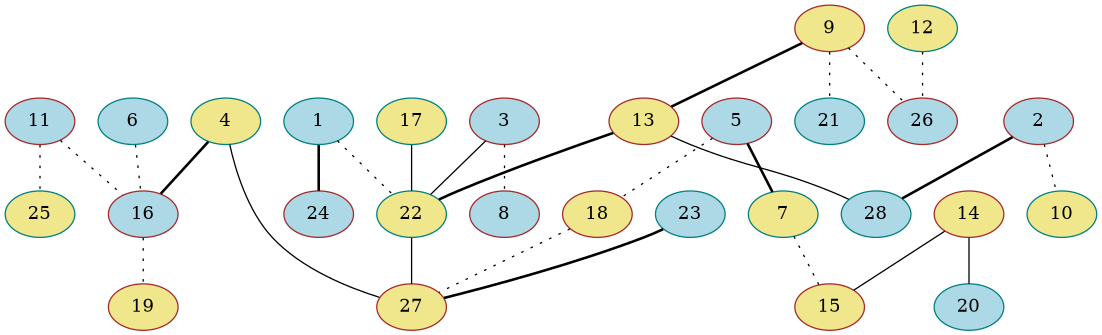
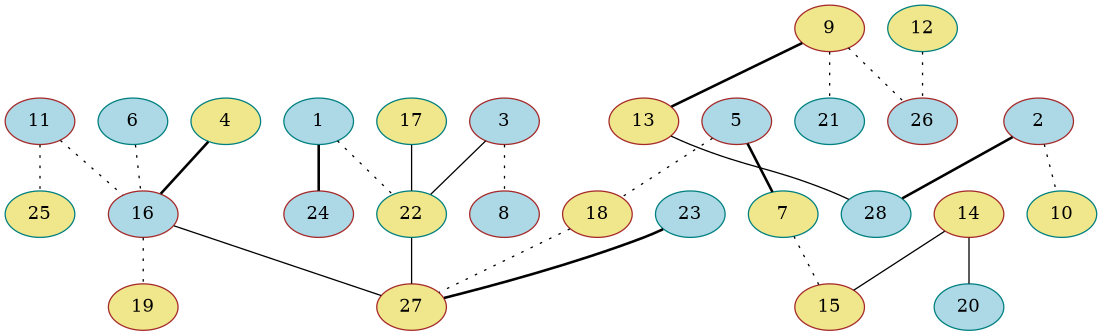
  graph {
    fontname="DejaVu Serif"
    node [color=brown fillcolor=lightblue fontname="DejaVu Serif" style=filled]
    edge [fontname="DejaVu Serif" style=dotted weight=1.0]
    1 [color=teal]
    22 [color=teal fillcolor=khaki]
    24
    27 [fillcolor=khaki]
    10 [color=teal fillcolor=khaki]
    2
    28 [color=teal]
    3
    8
    4 [color=teal fillcolor=khaki]
    16
    19 [fillcolor=khaki]
    7 [color=teal fillcolor=khaki]
    5
    18 [fillcolor=khaki]
    15 [fillcolor=khaki]
    6 [color=teal]
    9 [fillcolor=khaki]
    13 [fillcolor=khaki]
    21 [color=teal]
    26
    11
    25 [color=teal fillcolor=khaki]
    12 [color=teal fillcolor=khaki]
    14 [fillcolor=khaki]
    20 [color=teal]
    17 [color=teal fillcolor=khaki]
    23 [color=teal]
    1 -- 22
    1 -- 24 [style=bold]
    22 -- 27 [style=solid]
    2 -- 10
    2 -- 28 [style=bold]
    3 -- 22 [style=solid]
    3 -- 8
-   4 -- 27 [style=solid]
+   16 -- 27 [style=solid]
    4 -- 16 [style=bold]
    16 -- 19
    7 -- 15
    5 -- 7 [style=bold]
    5 -- 18
    18 -- 27
    6 -- 16
    9 -- 13 [style=bold]
    9 -- 21
    9 -- 26
-   13 -- 22 [style=bold]
    13 -- 28 [style=solid]
    11 -- 16
    11 -- 25
    12 -- 26
    14 -- 15 [style=solid]
    14 -- 20 [style=solid]
    17 -- 22 [style=solid]
    23 -- 27 [style=bold]
  }
